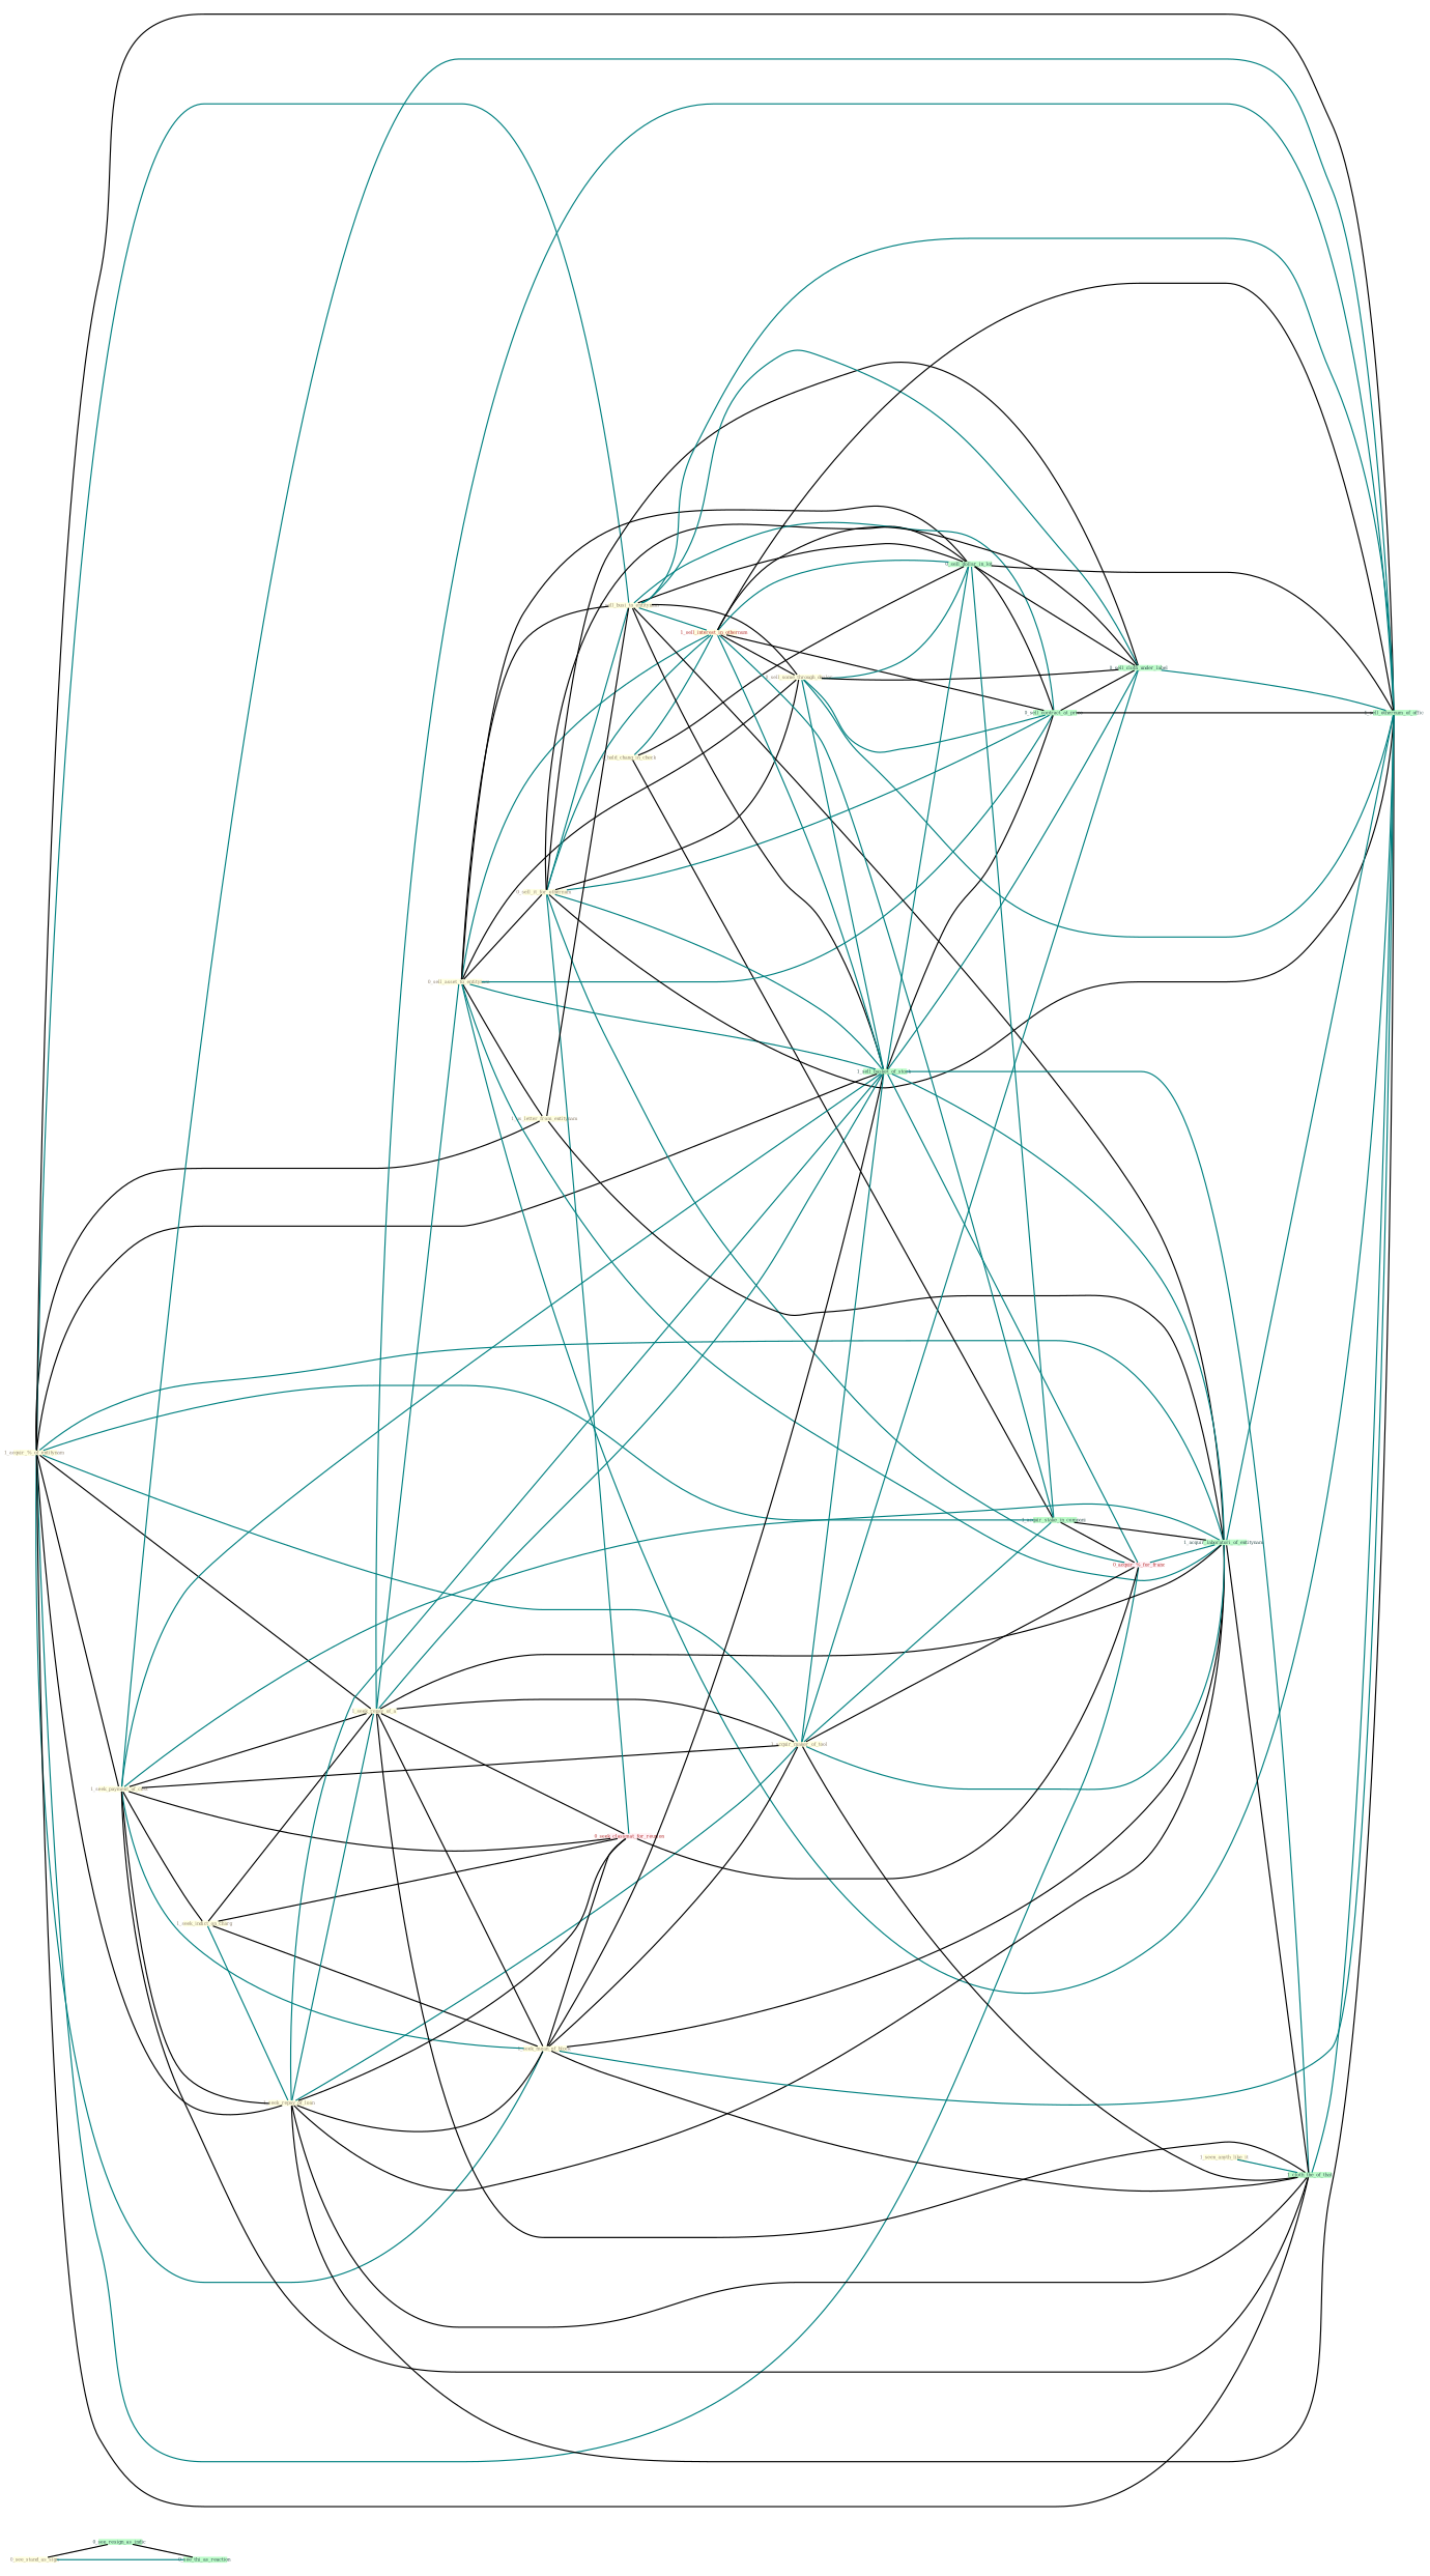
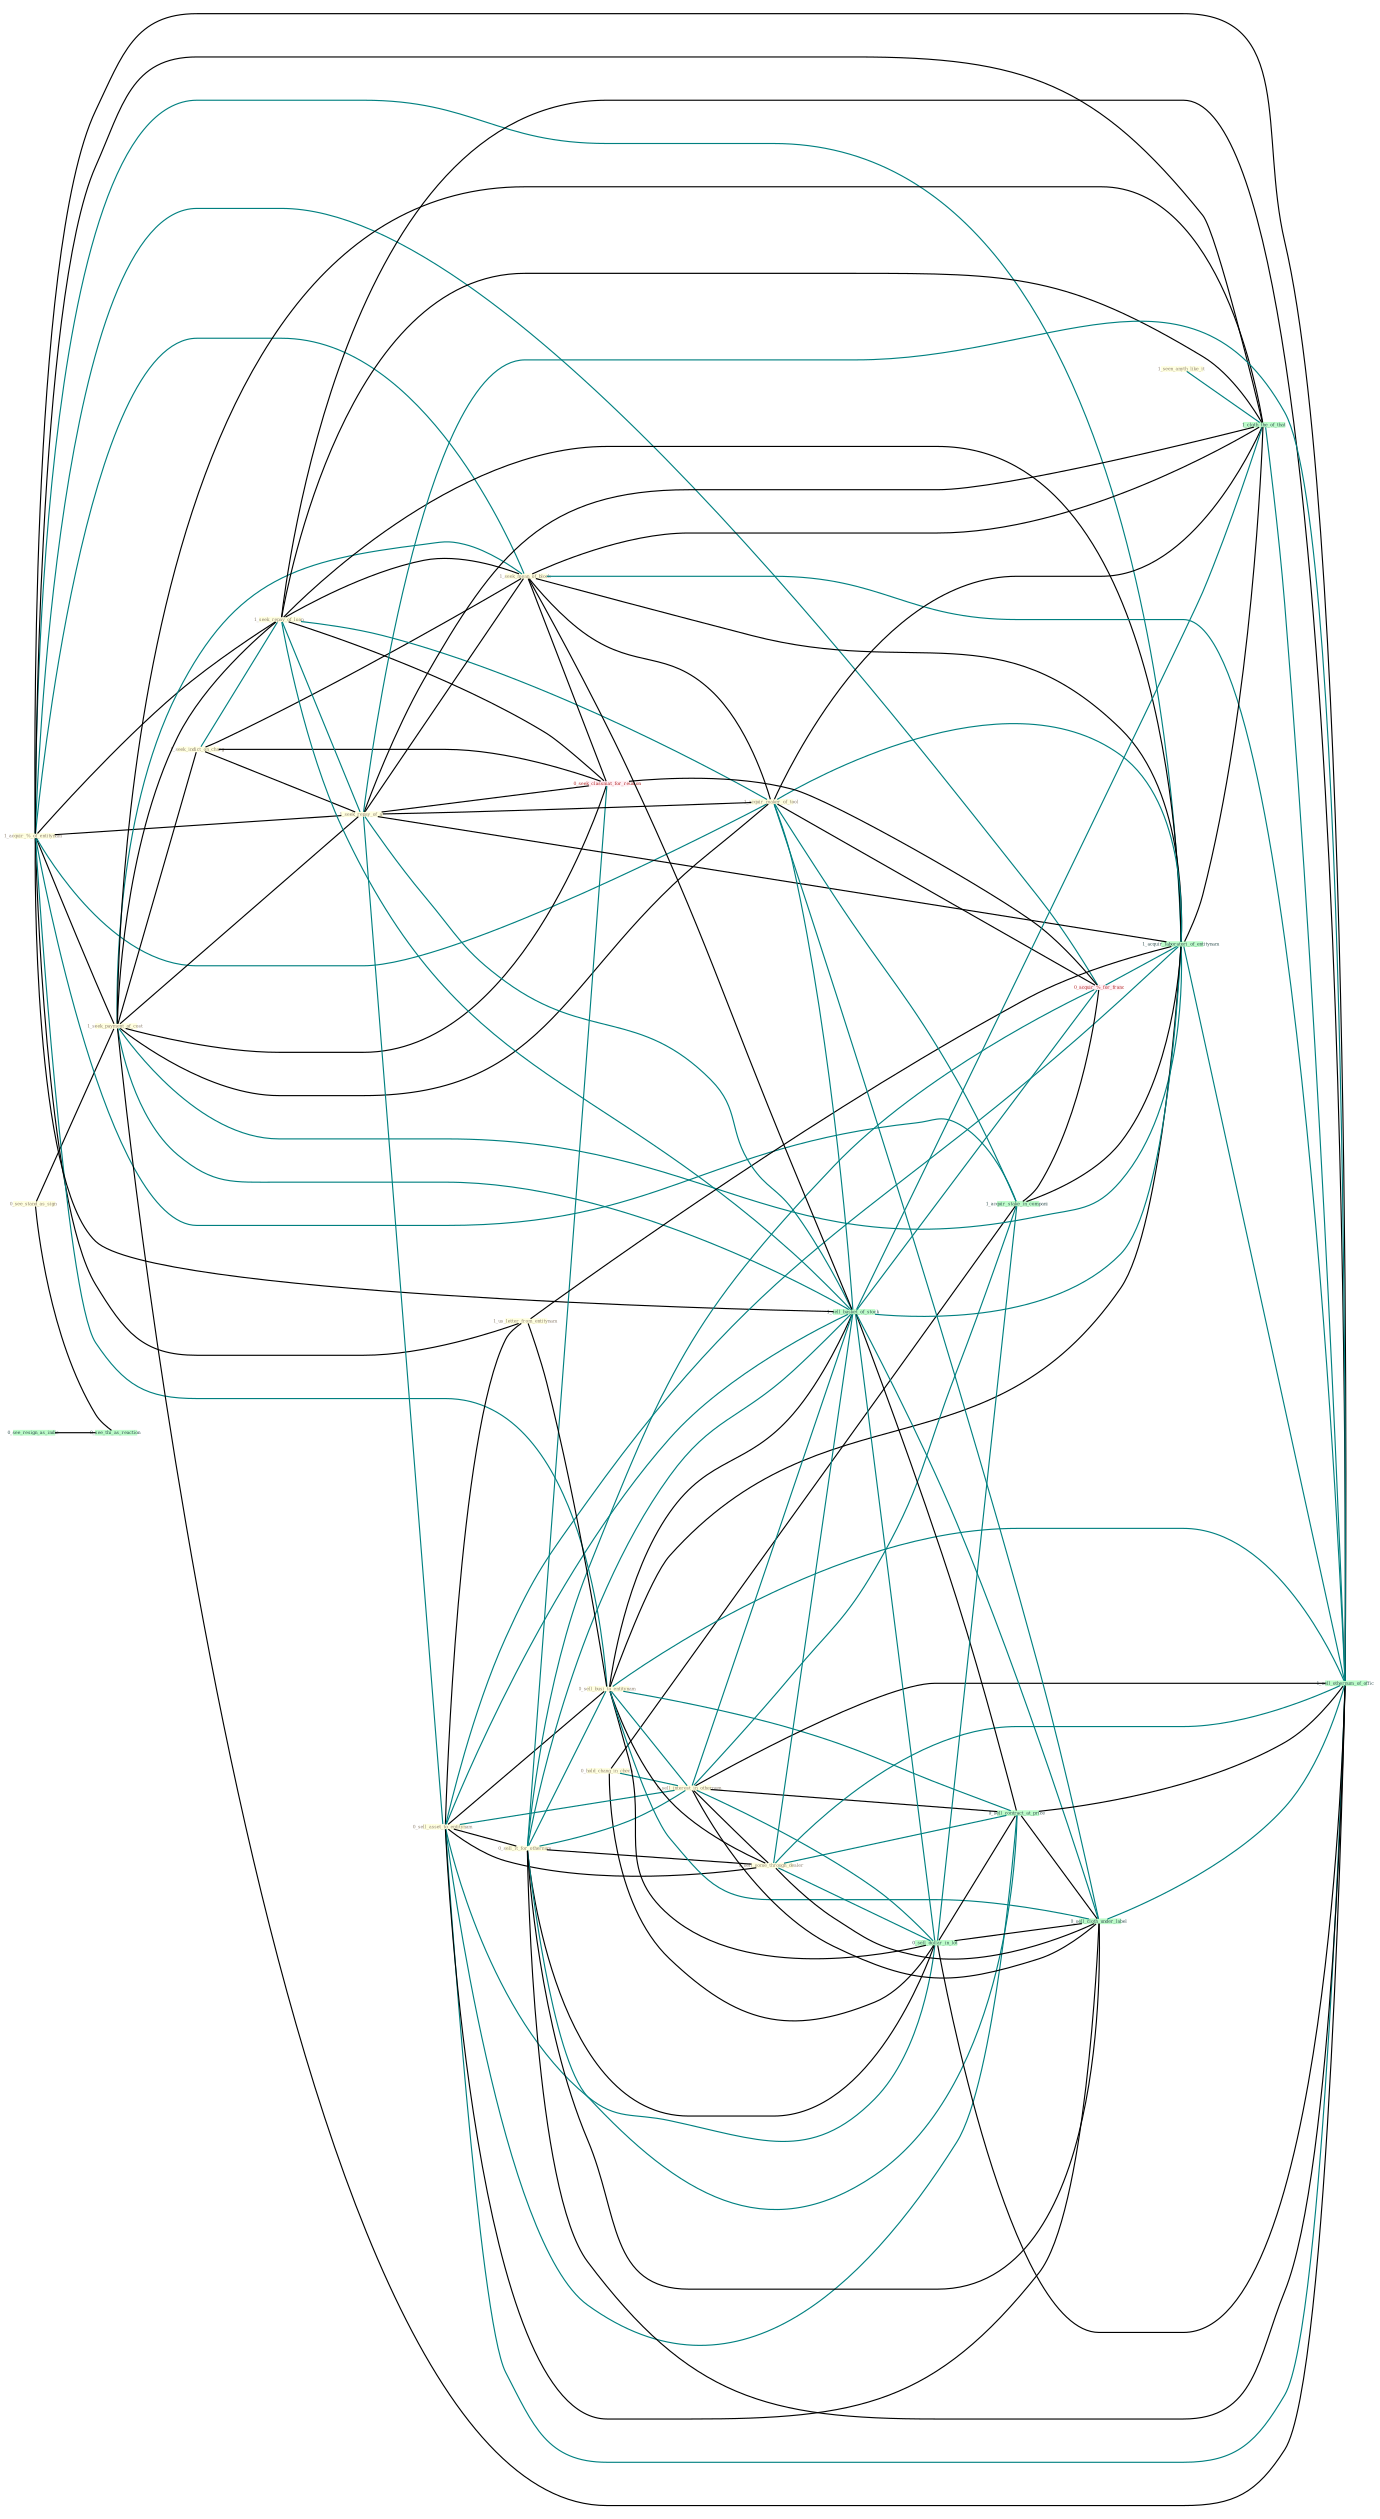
  graph {
    rankdir=LR
    node [color="#ffffe0" fixedsize=true fontcolor="#8b7d6b" fontsize=4 shape=polygon style=filled]
    edge [color=black w=1]
    "0_see_stand_as_sign " [height=.06 width=.5]
    "1_acquir_%_of_entitynam " [height=.06 width=.5]
    "0_hold_chang_in_check " [height=.06 width=.5]
    "0_sell_asset_to_entitynam " [height=.06 width=.5]
    "1_seek_payment_of_cost " [height=.06 width=.5]
    "0_sell_it_for_othernum " [height=.06 width=.5]
    "1_seek_indict_on_charg " [height=.06 width=.5]
    "1_seen_anyth_like_it " [height=.06 width=.5]
    "1_seek_repay_of_loan " [height=.06 width=.5]
    "1_us_letter_from_entitynam " [height=.06 width=.5]
    "1_seek_repay_of_a " [height=.06 width=.5]
    "0_sell_busi_to_entitynam " [height=.06 width=.5]
-   "1_sell_interest_in_othernum " [fontcolor="#b22222" height=.06 width=.5]
+   "1_sell_interest_in_othernum " [height=.06 width=.5]
    "0_sell_some_through_dealer " [height=.06 width=.5]
    "1_seek_mean_of_block " [height=.06 width=.5]
    "1_acquir_maker_of_tool " [height=.06 width=.5]
    "0_seek_classmat_for_reunion " [color="#fff0f5" fontcolor="#b22222" height=.06 width=.5]
    "0_acquir_%_for_franc " [color="#fff0f5" fontcolor="#b22222" height=.06 width=.5]
    "0_see_resign_as_indic " [color="#BDFCC9" fontcolor="#2f4f4f" height=.06 width=.5]
    "0_see_thi_as_reaction " [color="#BDFCC9" fontcolor="#2f4f4f" height=.06 width=.5]
    "1_sell_basket_of_stock " [color="#BDFCC9" fontcolor="#2f4f4f" height=.06 width=.5]
    "1_acquir_stake_in_compani " [color="#BDFCC9" fontcolor="#2f4f4f" height=.06 width=.5]
    "1_acquir_laboratori_of_entitynam " [color="#BDFCC9" fontcolor="#2f4f4f" height=.06 width=.5]
    n24 [color="#BDFCC9" fontcolor="#2f4f4f" height=.06 label="1_cloth_the_of_that" width=.5]
    "1_sell_othernum_of_offic " [color="#BDFCC9" fontcolor="#2f4f4f" height=.06 width=.5]
    "0_sell_dollar_in_lot " [color="#BDFCC9" fontcolor="#2f4f4f" height=.06 width=.5]
    "0_sell_contract_at_price " [color="#BDFCC9" fontcolor="#2f4f4f" height=.06 width=.5]
    "0_sell_cloth_under_label " [color="#BDFCC9" fontcolor="#2f4f4f" height=.06 width=.5]
    subgraph sub_1 {
      "0_see_stand_as_sign "
      "1_acquir_%_of_entitynam "
      "0_hold_chang_in_check "
      "0_sell_asset_to_entitynam "
      "1_seek_payment_of_cost "
      "0_sell_it_for_othernum "
      "1_seek_indict_on_charg "
      "1_seen_anyth_like_it "
      "1_seek_repay_of_loan "
      "1_us_letter_from_entitynam "
      "1_seek_repay_of_a "
      "0_sell_busi_to_entitynam "
      "1_sell_interest_in_othernum "
      "0_sell_some_through_dealer "
      "1_seek_mean_of_block "
      "1_acquir_maker_of_tool "
    }
    subgraph sub_2 {
      "0_seek_classmat_for_reunion "
      "0_acquir_%_for_franc "
    }
-   "0_see_stand_as_sign " -- "0_see_resign_as_indic " [w=2]
-   "0_see_stand_as_sign " -- "0_see_thi_as_reaction " [color=teal w=2]
+   "0_see_stand_as_sign " -- "1_seek_payment_of_cost " [w=2]
+   "0_see_stand_as_sign " -- "0_see_thi_as_reaction " [w=2]
    "1_acquir_%_of_entitynam " -- "1_seek_payment_of_cost "
    "1_acquir_%_of_entitynam " -- "1_seek_repay_of_loan "
    "1_acquir_%_of_entitynam " -- "1_us_letter_from_entitynam "
    "1_acquir_%_of_entitynam " -- "1_seek_repay_of_a "
    "1_acquir_%_of_entitynam " -- "0_sell_busi_to_entitynam " [color=teal]
    "1_acquir_%_of_entitynam " -- "1_seek_mean_of_block " [color=teal]
    "1_acquir_%_of_entitynam " -- "1_acquir_maker_of_tool " [color=teal w=2]
    "1_acquir_%_of_entitynam " -- "0_acquir_%_for_franc " [color=teal w=2]
    "1_acquir_%_of_entitynam " -- "1_sell_basket_of_stock "
    "1_acquir_%_of_entitynam " -- "1_acquir_stake_in_compani " [color=teal]
    "1_acquir_%_of_entitynam " -- "1_acquir_laboratori_of_entitynam " [color=teal w=3]
    "1_acquir_%_of_entitynam " -- n24
    "1_acquir_%_of_entitynam " -- "1_sell_othernum_of_offic "
    "0_hold_chang_in_check " -- "1_sell_interest_in_othernum " [color=teal]
    "0_hold_chang_in_check " -- "1_acquir_stake_in_compani "
    "0_hold_chang_in_check " -- "0_sell_dollar_in_lot "
    "0_sell_asset_to_entitynam " -- "0_sell_it_for_othernum "
    "0_sell_asset_to_entitynam " -- "1_us_letter_from_entitynam "
    "0_sell_asset_to_entitynam " -- "0_sell_busi_to_entitynam " [w=3]
    "0_sell_asset_to_entitynam " -- "1_sell_interest_in_othernum " [color=teal]
    "0_sell_asset_to_entitynam " -- "0_sell_some_through_dealer "
    "0_sell_asset_to_entitynam " -- "1_sell_basket_of_stock " [color=teal]
    "0_sell_asset_to_entitynam " -- "1_acquir_laboratori_of_entitynam " [color=teal]
    "0_sell_asset_to_entitynam " -- "1_sell_othernum_of_offic " [color=teal]
-   "0_sell_asset_to_entitynam " -- "0_sell_dollar_in_lot "
+   "0_sell_asset_to_entitynam " -- "0_sell_dollar_in_lot " [color=teal]
    "0_sell_asset_to_entitynam " -- "0_sell_contract_at_price " [color=teal]
+   "0_sell_asset_to_entitynam " -- "0_sell_cloth_under_label "
    "1_seek_payment_of_cost " -- "1_seek_indict_on_charg "
    "1_seek_payment_of_cost " -- "1_seek_repay_of_loan " [w=2]
    "1_seek_payment_of_cost " -- "1_seek_repay_of_a " [w=2]
    "1_seek_payment_of_cost " -- "1_seek_mean_of_block " [color=teal w=2]
    "1_seek_payment_of_cost " -- "1_acquir_maker_of_tool "
    "1_seek_payment_of_cost " -- "0_seek_classmat_for_reunion "
    "1_seek_payment_of_cost " -- "1_sell_basket_of_stock " [color=teal]
    "1_seek_payment_of_cost " -- "1_acquir_laboratori_of_entitynam " [color=teal]
    "1_seek_payment_of_cost " -- n24
-   "1_seek_payment_of_cost " -- "1_sell_othernum_of_offic " [color=teal]
+   "1_seek_payment_of_cost " -- "1_sell_othernum_of_offic "
    "0_sell_it_for_othernum " -- "0_sell_busi_to_entitynam " [color=teal]
    "0_sell_it_for_othernum " -- "1_sell_interest_in_othernum " [color=teal w=2]
    "0_sell_it_for_othernum " -- "0_sell_some_through_dealer "
    "0_sell_it_for_othernum " -- "0_seek_classmat_for_reunion " [color=teal]
    "0_sell_it_for_othernum " -- "0_acquir_%_for_franc " [color=teal]
    "0_sell_it_for_othernum " -- "1_sell_basket_of_stock " [color=teal]
    "0_sell_it_for_othernum " -- "1_sell_othernum_of_offic "
    "0_sell_it_for_othernum " -- "0_sell_dollar_in_lot "
    "0_sell_it_for_othernum " -- "0_sell_contract_at_price " [color=teal]
    "0_sell_it_for_othernum " -- "0_sell_cloth_under_label "
    "1_seek_indict_on_charg " -- "1_seek_repay_of_loan " [color=teal]
    "1_seek_indict_on_charg " -- "1_seek_repay_of_a "
    "1_seek_indict_on_charg " -- "1_seek_mean_of_block "
    "1_seek_indict_on_charg " -- "0_seek_classmat_for_reunion "
    "1_seen_anyth_like_it " -- n24 [color=teal]
    "1_seek_repay_of_loan " -- "1_seek_repay_of_a " [color=teal w=3]
    "1_seek_repay_of_loan " -- "1_seek_mean_of_block " [w=2]
    "1_seek_repay_of_loan " -- "1_acquir_maker_of_tool " [color=teal]
    "1_seek_repay_of_loan " -- "0_seek_classmat_for_reunion "
    "1_seek_repay_of_loan " -- "1_sell_basket_of_stock " [color=teal]
    "1_seek_repay_of_loan " -- "1_acquir_laboratori_of_entitynam "
    "1_seek_repay_of_loan " -- n24
    "1_seek_repay_of_loan " -- "1_sell_othernum_of_offic "
    "1_us_letter_from_entitynam " -- "0_sell_busi_to_entitynam "
    "1_us_letter_from_entitynam " -- "1_acquir_laboratori_of_entitynam "
    "1_seek_repay_of_a " -- "0_sell_asset_to_entitynam " [color=teal]
    "1_seek_repay_of_a " -- "1_seek_mean_of_block " [w=2]
    "1_seek_repay_of_a " -- "1_acquir_maker_of_tool "
    "1_seek_repay_of_a " -- "0_seek_classmat_for_reunion "
    "1_seek_repay_of_a " -- "1_sell_basket_of_stock " [color=teal]
    "1_seek_repay_of_a " -- "1_acquir_laboratori_of_entitynam "
    "1_seek_repay_of_a " -- n24
    "1_seek_repay_of_a " -- "1_sell_othernum_of_offic " [color=teal]
    "0_sell_busi_to_entitynam " -- "1_sell_interest_in_othernum " [color=teal]
    "0_sell_busi_to_entitynam " -- "0_sell_some_through_dealer "
    "0_sell_busi_to_entitynam " -- "1_sell_basket_of_stock "
    "0_sell_busi_to_entitynam " -- "1_acquir_laboratori_of_entitynam "
    "0_sell_busi_to_entitynam " -- "1_sell_othernum_of_offic " [color=teal]
    "0_sell_busi_to_entitynam " -- "0_sell_dollar_in_lot "
    "0_sell_busi_to_entitynam " -- "0_sell_contract_at_price " [color=teal]
    "0_sell_busi_to_entitynam " -- "0_sell_cloth_under_label " [color=teal]
    "1_sell_interest_in_othernum " -- "0_sell_some_through_dealer "
    "1_sell_interest_in_othernum " -- "1_sell_basket_of_stock " [color=teal]
    "1_sell_interest_in_othernum " -- "1_acquir_stake_in_compani " [color=teal]
    "1_sell_interest_in_othernum " -- "1_sell_othernum_of_offic "
    "1_sell_interest_in_othernum " -- "0_sell_dollar_in_lot " [color=teal w=2]
    "1_sell_interest_in_othernum " -- "0_sell_contract_at_price "
    "1_sell_interest_in_othernum " -- "0_sell_cloth_under_label "
    "0_sell_some_through_dealer " -- "1_sell_basket_of_stock " [color=teal]
    "0_sell_some_through_dealer " -- "1_sell_othernum_of_offic " [color=teal]
    "0_sell_some_through_dealer " -- "0_sell_dollar_in_lot " [color=teal]
    "0_sell_some_through_dealer " -- "0_sell_contract_at_price " [color=teal]
    "0_sell_some_through_dealer " -- "0_sell_cloth_under_label "
    "1_seek_mean_of_block " -- "1_acquir_maker_of_tool "
    "1_seek_mean_of_block " -- "0_seek_classmat_for_reunion "
    "1_seek_mean_of_block " -- "1_sell_basket_of_stock "
    "1_seek_mean_of_block " -- "1_acquir_laboratori_of_entitynam "
    "1_seek_mean_of_block " -- n24
    "1_seek_mean_of_block " -- "1_sell_othernum_of_offic " [color=teal]
    "1_acquir_maker_of_tool " -- "0_acquir_%_for_franc "
    "1_acquir_maker_of_tool " -- "1_sell_basket_of_stock " [color=teal]
    "1_acquir_maker_of_tool " -- "1_acquir_stake_in_compani " [color=teal]
    "1_acquir_maker_of_tool " -- "1_acquir_laboratori_of_entitynam " [color=teal w=2]
    "1_acquir_maker_of_tool " -- n24
    "1_acquir_maker_of_tool " -- "0_sell_cloth_under_label " [color=teal]
    "0_seek_classmat_for_reunion " -- "0_acquir_%_for_franc "
    "0_acquir_%_for_franc " -- "1_acquir_laboratori_of_entitynam " [color=teal]
    "0_see_resign_as_indic " -- "0_see_thi_as_reaction " [w=2]
    "1_sell_basket_of_stock " -- "0_acquir_%_for_franc " [color=teal w=2]
    "1_sell_basket_of_stock " -- "1_acquir_laboratori_of_entitynam " [color=teal]
    "1_sell_basket_of_stock " -- n24 [color=teal]
    "1_sell_basket_of_stock " -- "0_sell_dollar_in_lot " [color=teal]
    "1_sell_basket_of_stock " -- "0_sell_contract_at_price "
    "1_sell_basket_of_stock " -- "0_sell_cloth_under_label " [color=teal]
    "1_acquir_stake_in_compani " -- "0_acquir_%_for_franc "
    "1_acquir_stake_in_compani " -- "1_acquir_laboratori_of_entitynam "
    "1_acquir_laboratori_of_entitynam " -- n24
    "1_acquir_laboratori_of_entitynam " -- "1_sell_othernum_of_offic " [color=teal]
    n24 -- "1_sell_othernum_of_offic " [color=teal]
    "0_sell_dollar_in_lot " -- "1_acquir_stake_in_compani " [color=teal]
    "0_sell_dollar_in_lot " -- "1_sell_othernum_of_offic "
    "0_sell_dollar_in_lot " -- "0_sell_contract_at_price "
    "0_sell_dollar_in_lot " -- "0_sell_cloth_under_label "
    "0_sell_contract_at_price " -- "1_sell_othernum_of_offic "
    "0_sell_contract_at_price " -- "0_sell_cloth_under_label "
    "0_sell_cloth_under_label " -- "1_sell_othernum_of_offic " [color=teal]
  }
